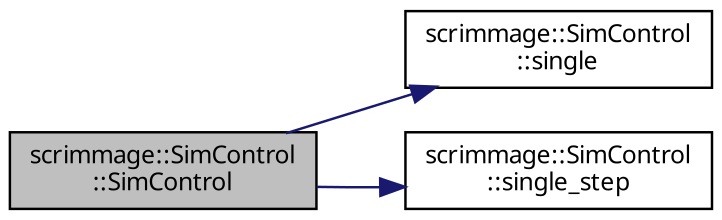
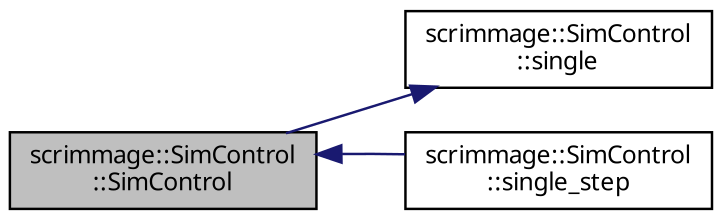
  digraph {
    fontname="Noto Sans"
    rankdir=LR
    node [color=black fillcolor=white fontname="Noto Sans" fontsize=10 shape=record style=filled]
    edge [color=midnightblue fontname="Noto Sans" fontsize=10 labelfontname=Helvetica labelfontsize=10 style=solid]
    n1 [fillcolor=grey75 fontcolor=black height=0.2 label="scrimmage::SimControl\l::SimControl" width=0.4]
    n2 [height=0.2 label="scrimmage::SimControl\l::single" width=0.4]
    n3 [height=0.2 label="scrimmage::SimControl\l::single_step" width=0.4]
    n1 -> n2
-   n1 -> n3
+   n3 -> n1
  }
